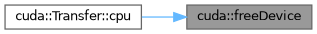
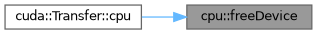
  digraph {
    rankdir=RL
    node [fontname=Helvetica fontsize=10 shape=box style=filled]
-   n1 [color=gray40 fillcolor=grey60 fontcolor=black height=0.2 label="cuda::freeDevice" width=0.4]
+   n1 [color=gray40 fillcolor=grey60 fontcolor=black height=0.2 label="cpu::freeDevice" width=0.4]
    n2 [color=grey40 fillcolor=white height=0.2 label="cuda::Transfer::cpu" width=0.4]
    n1 -> n2 [color=steelblue1 dir=back fontname=Helvetica fontsize=10 labelfontname=Helvetica labelfontsize=10 style=solid]
  }
